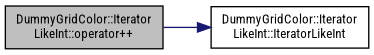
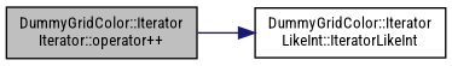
  digraph {
    rankdir=LR
    fontname="Roboto Condensed"
    node [color=black fontname="Roboto Condensed" fontsize=10 shape=record style=filled]
-   n1 [fillcolor=grey75 fontcolor=black height=0.2 label="DummyGridColor::Iterator\lLikeInt::operator++" width=0.4]
+   n1 [fillcolor=grey75 fontcolor=black height=0.2 label="DummyGridColor::Iterator\lIterator::operator++" width=0.4]
    n2 [fillcolor=white height=0.2 label="DummyGridColor::Iterator\lLikeInt::IteratorLikeInt" width=0.4]
    n1 -> n2 [color=midnightblue fontname="Roboto Condensed" fontsize=10 labelfontname=Helvetica labelfontsize=10 style=solid]
  }
